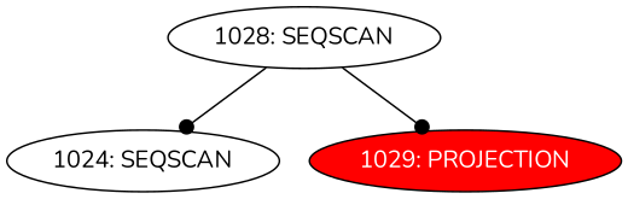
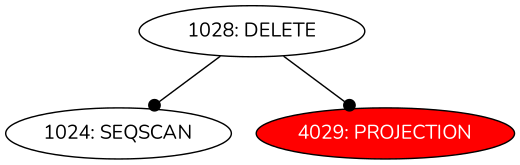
  digraph {
    fontname=Nunito
    node [fontname=Nunito]
    edge [arrowhead=dot color=black fontname=Nunito]
    n1 [label="1024: SEQSCAN"]
-   n2 [fillcolor=red fontcolor=white label="1029: PROJECTION" style=filled]
-   n3 [label="1028: SEQSCAN"]
+   n2 [fillcolor=red fontcolor=white label="4029: PROJECTION" style=filled]
+   n3 [label="1028: DELETE"]
    n3 -> n1
    n3 -> n2
  }
